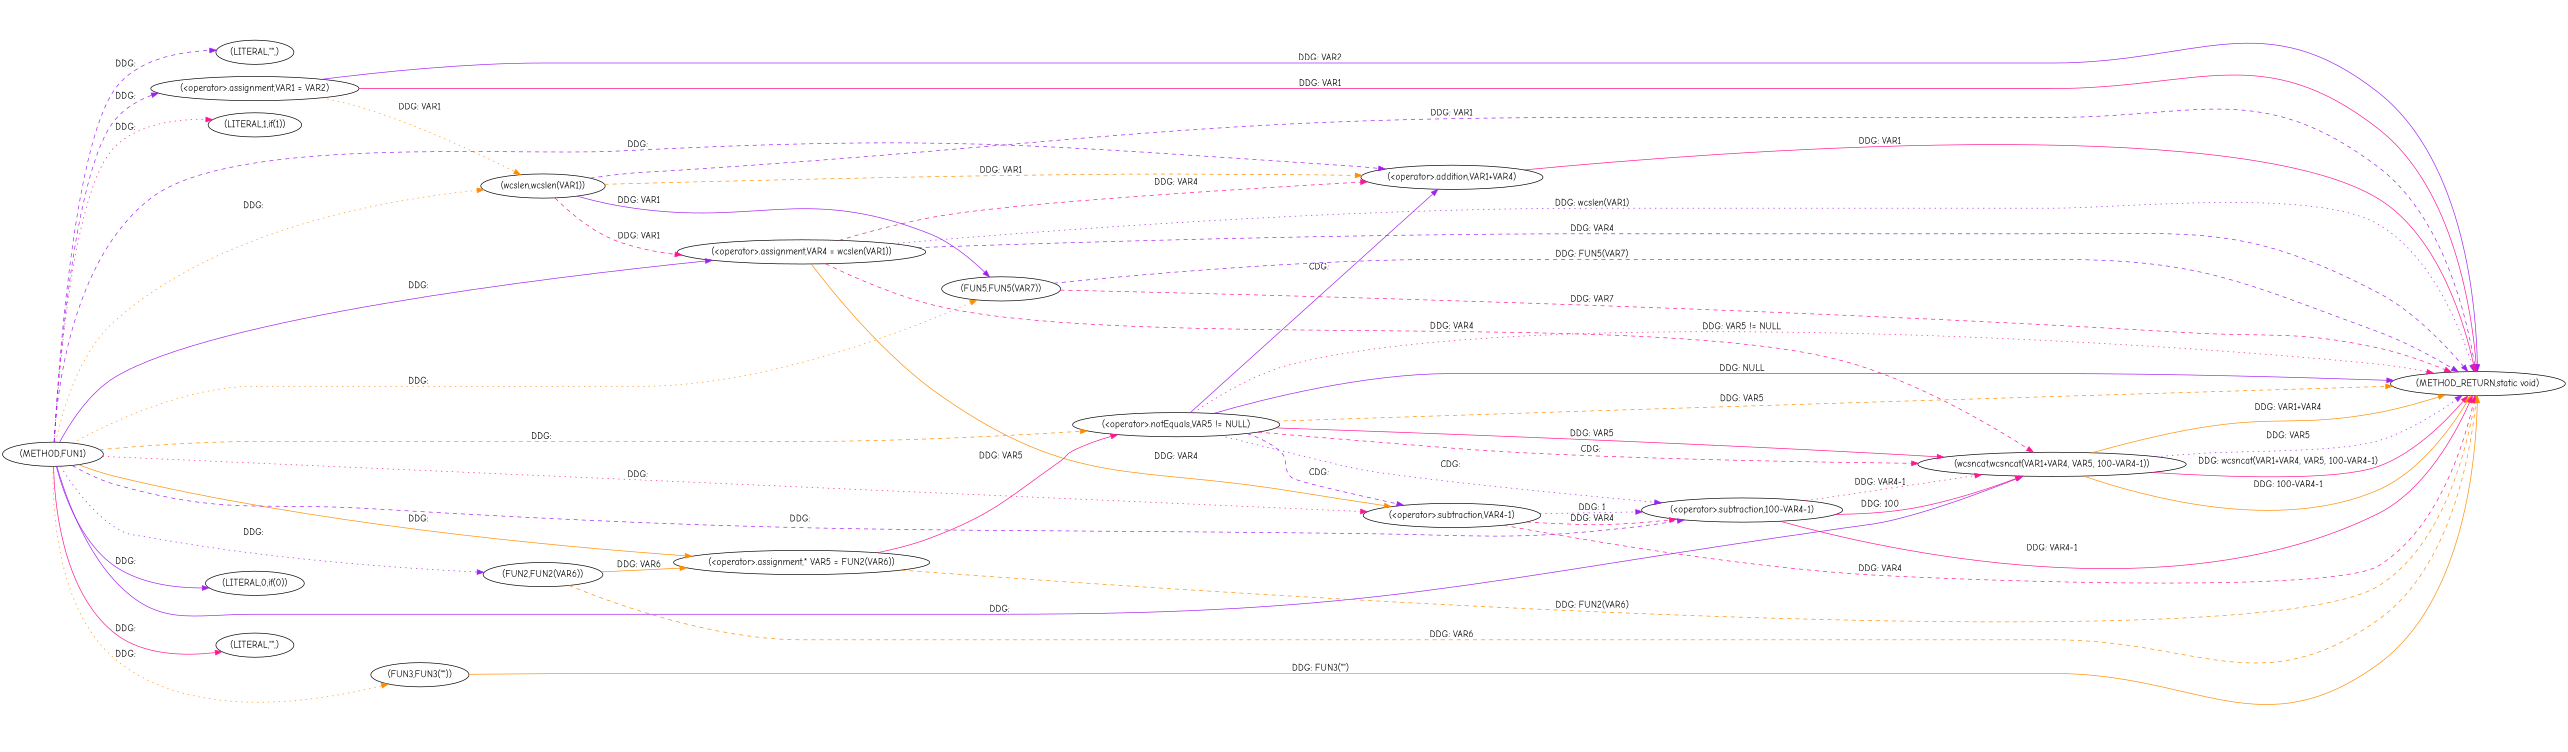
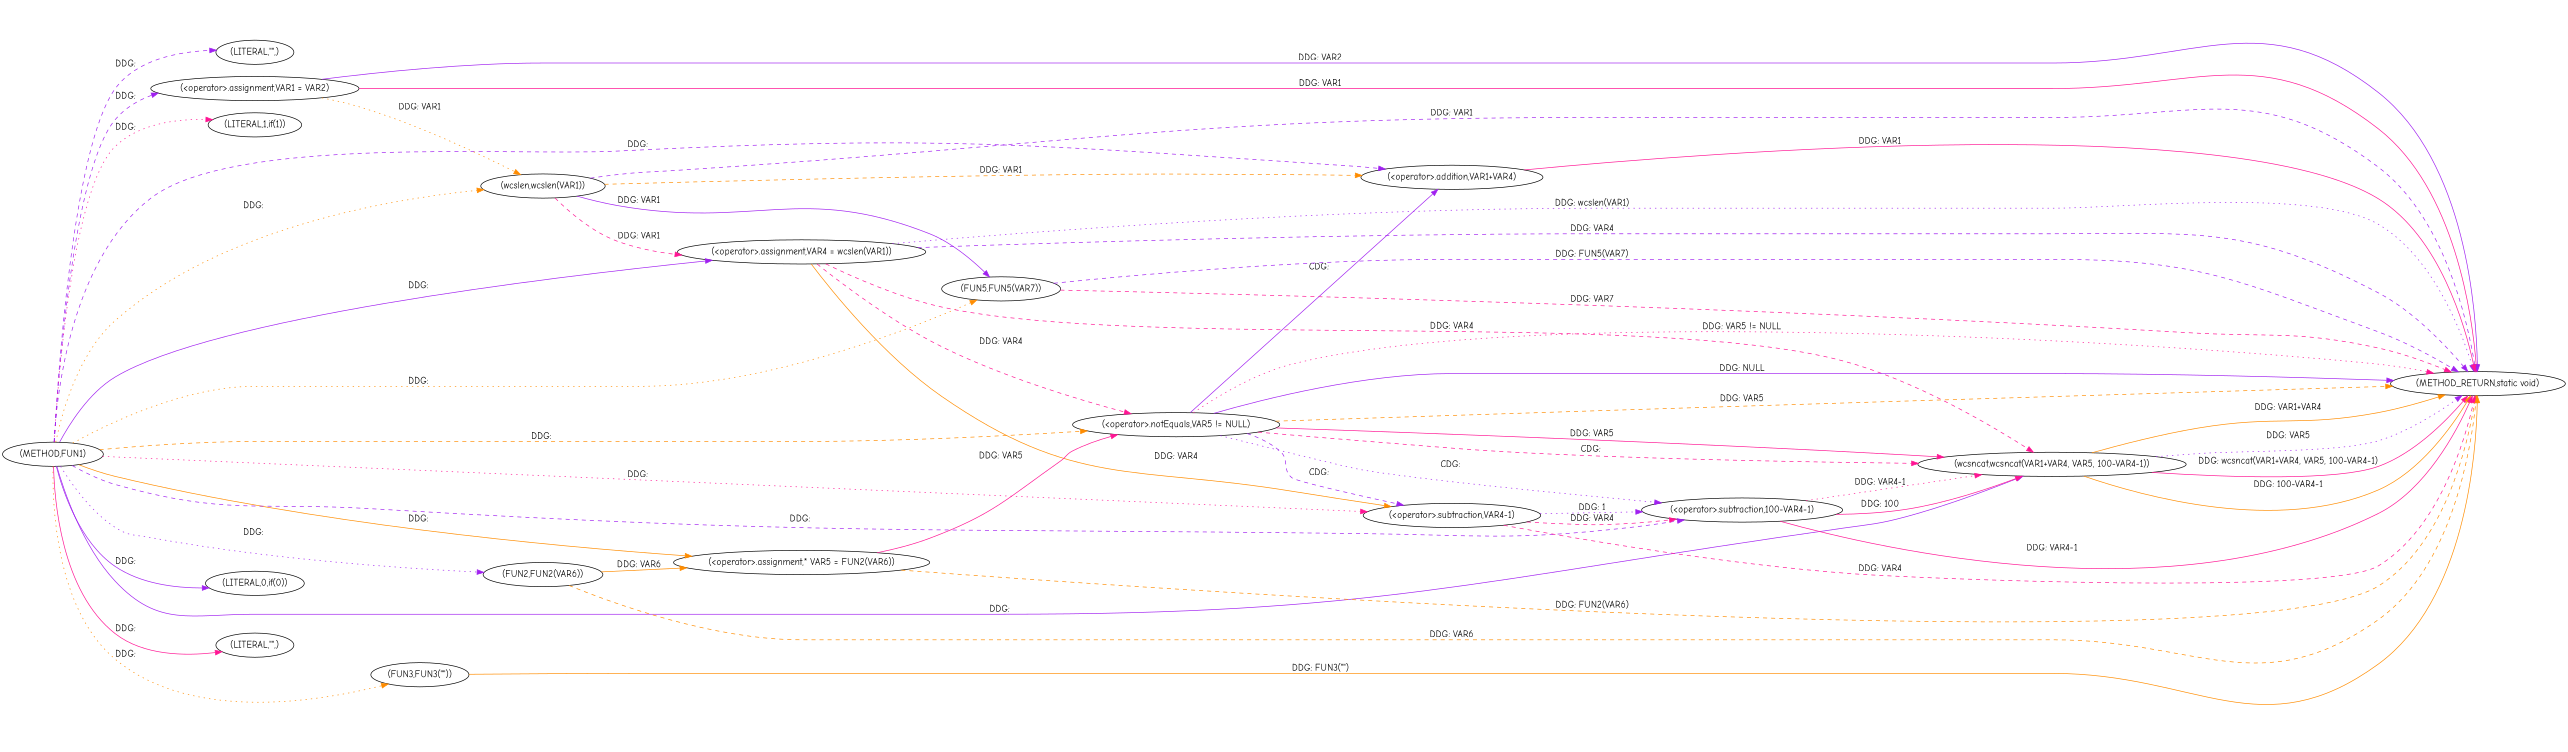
  digraph {
    fontname="Comic Neue"
    rankdir=LR
    node [fontname="Comic Neue"]
    edge [color=purple fontname="Comic Neue" style=solid]
    n1 [label="(METHOD,FUN1)"]
    n2 [label="(LITERAL,\"\",)"]
    n3 [label="(<operator>.assignment,VAR1 = VAR2)"]
    n4 [label="(LITERAL,1,if(1))"]
    n5 [label="(<operator>.assignment,VAR4 = wcslen(VAR1))"]
    n6 [label="(wcslen,wcslen(VAR1))"]
    n7 [label="(<operator>.assignment,* VAR5 = FUN2(VAR6))"]
    n8 [label="(FUN2,FUN2(VAR6))"]
    n9 [label="(<operator>.notEquals,VAR5 != NULL)"]
    n10 [label="(wcsncat,wcsncat(VAR1+VAR4, VAR5, 100-VAR4-1))"]
    n11 [label="(<operator>.addition,VAR1+VAR4)"]
    n12 [label="(<operator>.subtraction,100-VAR4-1)"]
    n13 [label="(<operator>.subtraction,VAR4-1)"]
    n14 [label="(LITERAL,0,if(0))"]
    n15 [label="(FUN3,FUN3(\"\"))"]
    n16 [label="(LITERAL,\"\",)"]
    n17 [label="(FUN5,FUN5(VAR7))"]
    n18 [label="(METHOD_RETURN,static void)"]
    n1 -> n2 [label="DDG: " style=dashed]
    n1 -> n3 [label="DDG: " style=dashed]
    n1 -> n4 [color=deeppink label="DDG: " style=dotted]
    n1 -> n5 [label="DDG: "]
    n1 -> n6 [color=darkorange label="DDG: " style=dotted]
    n1 -> n7 [color=darkorange label="DDG: "]
    n1 -> n8 [label="DDG: " style=dotted]
    n1 -> n9 [color=darkorange label="DDG: " style=dashed]
    n1 -> n10 [label="DDG: "]
    n1 -> n11 [label="DDG: " style=dashed]
    n1 -> n12 [label="DDG: " style=dashed]
    n1 -> n13 [color=deeppink label="DDG: " style=dotted]
    n1 -> n14 [label="DDG: "]
    n1 -> n15 [color=darkorange label="DDG: " style=dotted]
    n1 -> n16 [color=deeppink label="DDG: "]
    n1 -> n17 [color=darkorange label="DDG: " style=dotted]
    n3 -> n6 [color=darkorange label="DDG: VAR1" style=dotted]
    n3 -> n18 [color=deeppink label="DDG: VAR1"]
    n3 -> n18 [label="DDG: VAR2"]
    n5 -> n10 [color=deeppink label="DDG: VAR4" style=dashed]
-   n5 -> n11 [color=deeppink label="DDG: VAR4" style=dashed]
+   n5 -> n9 [color=deeppink label="DDG: VAR4" style=dashed]
    n5 -> n13 [color=darkorange label="DDG: VAR4"]
    n5 -> n18 [label="DDG: wcslen(VAR1)" style=dotted]
    n5 -> n18 [label="DDG: VAR4" style=dashed]
    n6 -> n5 [color=deeppink label="DDG: VAR1" style=dashed]
    n6 -> n11 [color=darkorange label="DDG: VAR1" style=dashed]
    n6 -> n17 [label="DDG: VAR1"]
    n6 -> n18 [label="DDG: VAR1" style=dashed]
    n7 -> n9 [color=deeppink label="DDG: VAR5"]
    n7 -> n18 [color=darkorange label="DDG: FUN2(VAR6)" style=dashed]
    n8 -> n7 [color=darkorange label="DDG: VAR6"]
    n8 -> n18 [color=darkorange label="DDG: VAR6" style=dashed]
    n9 -> n10 [color=deeppink label="DDG: VAR5"]
    n9 -> n10 [color=deeppink label="CDG: " style=dashed]
    n9 -> n11 [label="CDG: "]
    n9 -> n12 [label="CDG: " style=dotted]
    n9 -> n13 [label="CDG: " style=dashed]
    n9 -> n18 [color=darkorange label="DDG: VAR5" style=dashed]
    n9 -> n18 [color=deeppink label="DDG: VAR5 != NULL" style=dotted]
    n9 -> n18 [label="DDG: NULL"]
    n10 -> n18 [color=darkorange label="DDG: VAR1+VAR4"]
    n10 -> n18 [label="DDG: VAR5" style=dotted]
    n10 -> n18 [color=deeppink label="DDG: wcsncat(VAR1+VAR4, VAR5, 100-VAR4-1)"]
    n10 -> n18 [color=darkorange label="DDG: 100-VAR4-1"]
    n11 -> n18 [color=deeppink label="DDG: VAR1"]
    n12 -> n10 [color=deeppink label="DDG: 100"]
    n12 -> n10 [color=deeppink label="DDG: VAR4-1" style=dotted]
    n12 -> n18 [color=deeppink label="DDG: VAR4-1"]
    n13 -> n12 [color=deeppink label="DDG: VAR4" style=dashed]
    n13 -> n12 [label="DDG: 1" style=dotted]
    n13 -> n18 [color=deeppink label="DDG: VAR4" style=dashed]
    n15 -> n18 [color=darkorange label="DDG: FUN3(\"\")"]
    n17 -> n18 [color=deeppink label="DDG: VAR7" style=dashed]
    n17 -> n18 [label="DDG: FUN5(VAR7)" style=dashed]
  }
